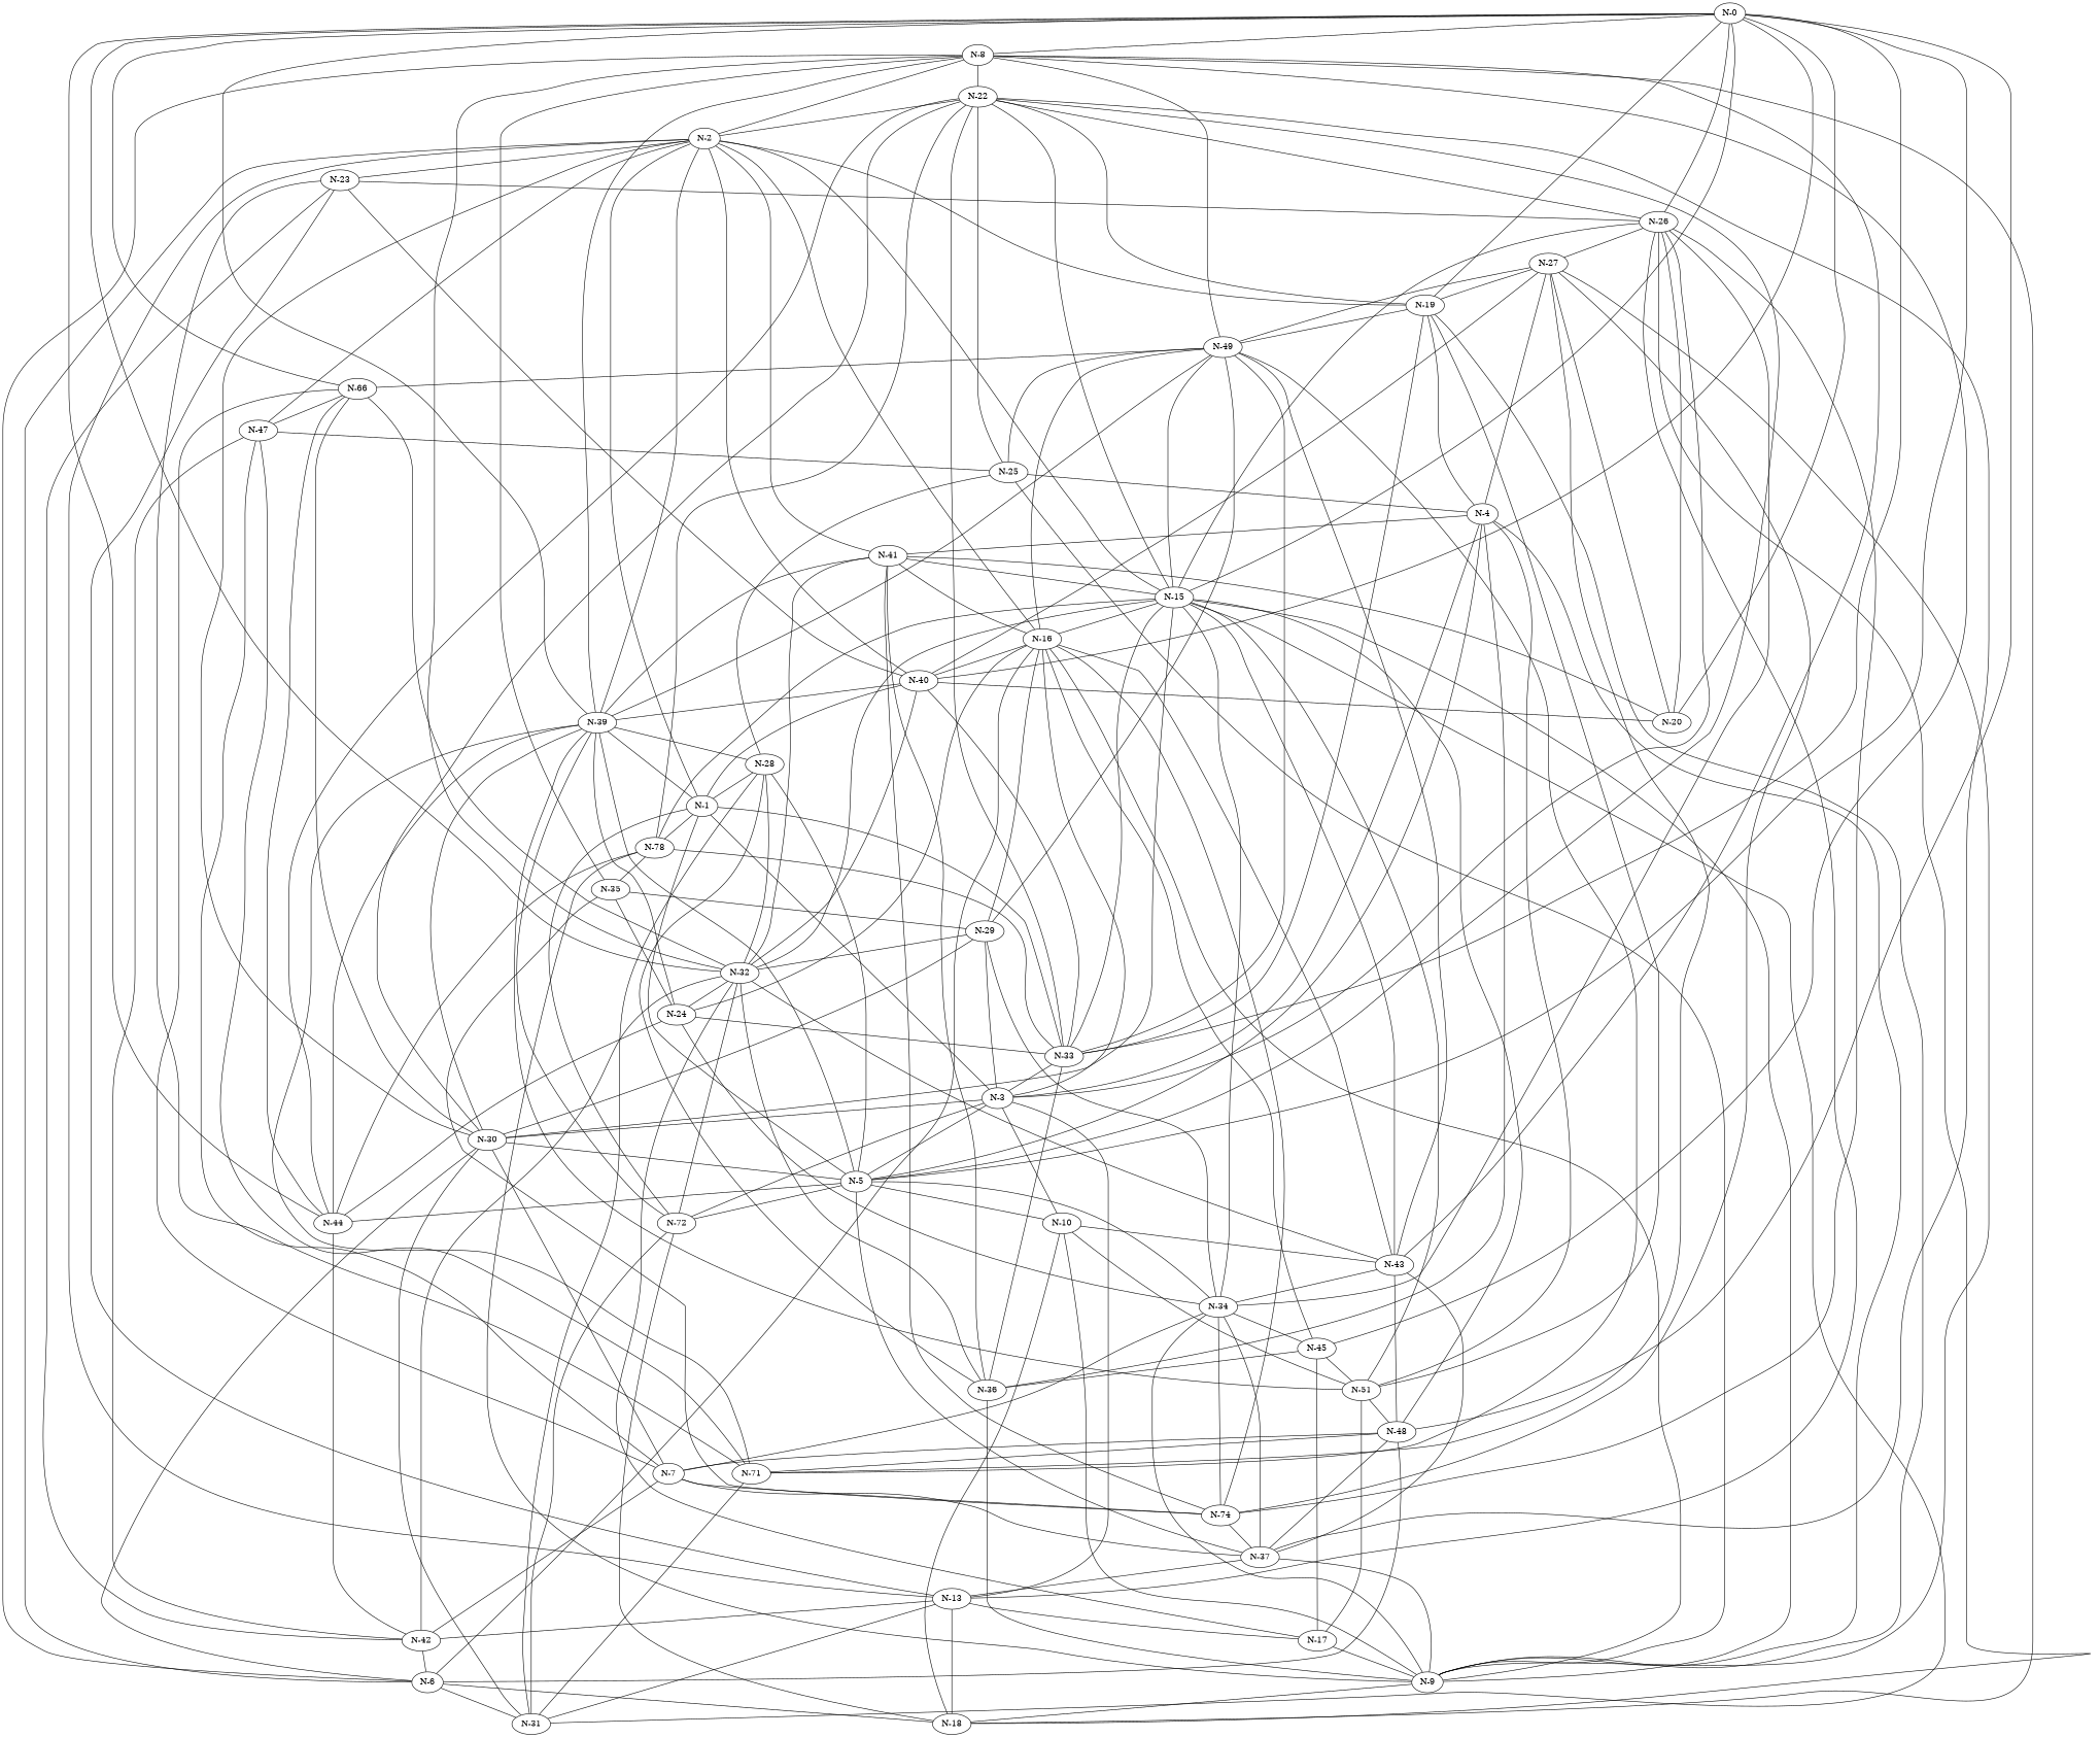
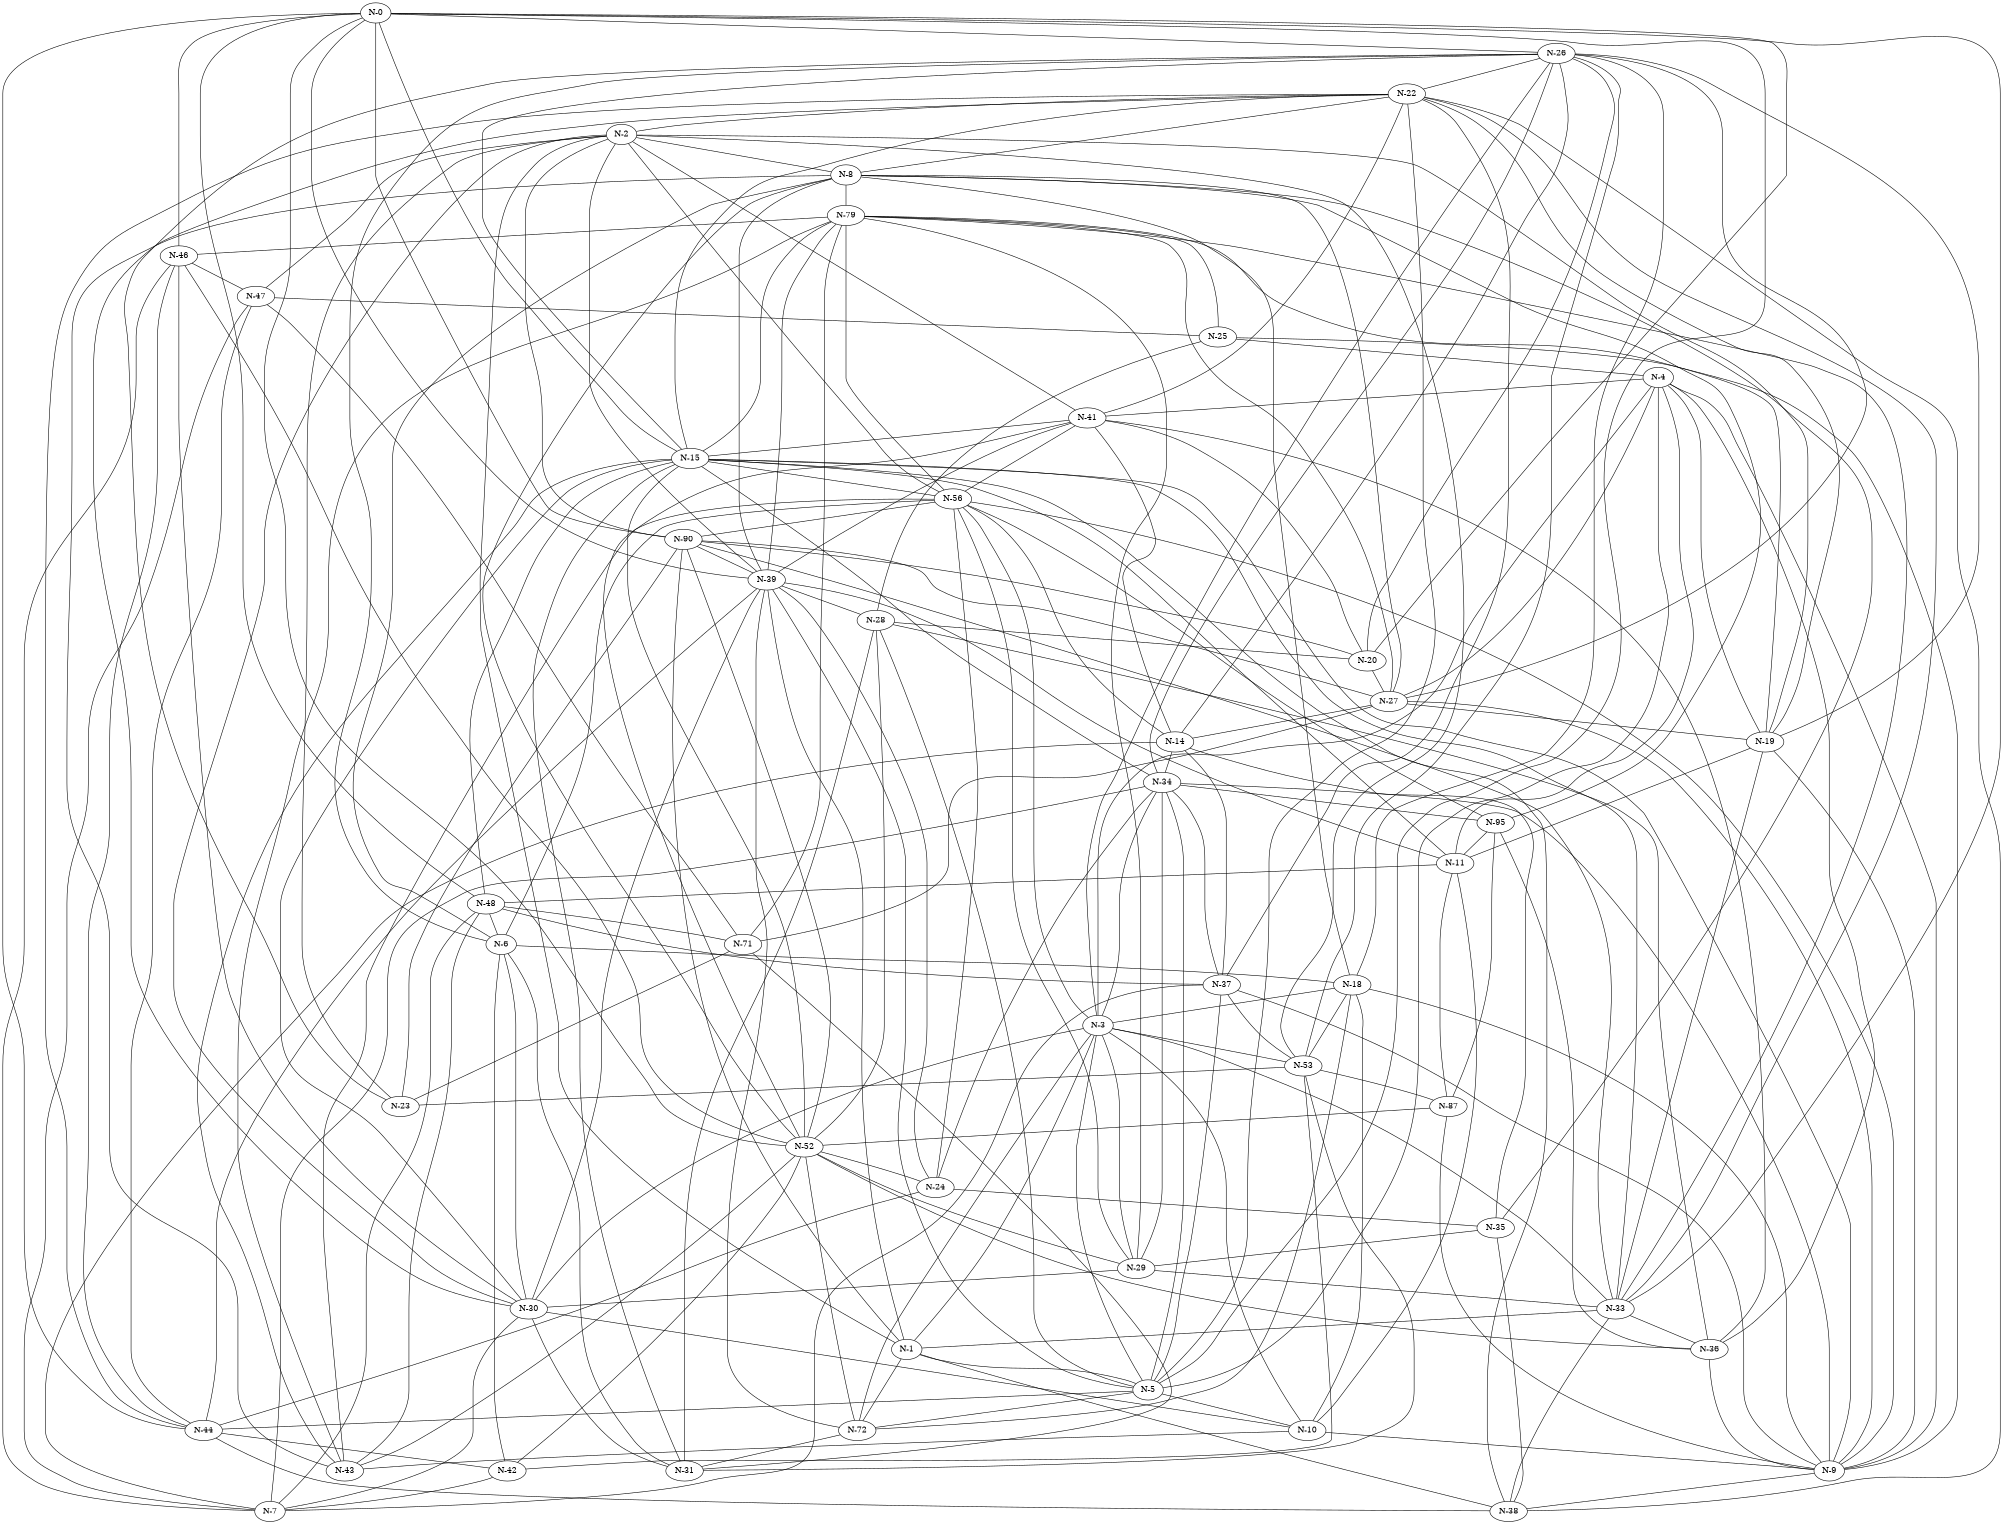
  graph {
    "N-0"
    "N-8"
    "N-26"
    "N-39"
-   "N-40"
-   "N-46" [label="N-66"]
+   "N-40" [label="N-90"]
+   "N-46"
    "N-48"
    "N-22"
    "N-6"
-   "N-32"
+   "N-32" [label="N-52"]
    "N-43"
-   "N-45"
-   "N-49"
+   "N-45" [label="N-95"]
+   "N-49" [label="N-79"]
    "N-3"
    "N-15"
    "N-19"
-   "N-14" [label="N-74"]
+   "N-14"
    "N-34"
    "N-27"
    "N-2"
    n21 [label="N-72"]
    "N-30"
    "N-41"
    "N-44"
-   "N-11" [label="N-51"]
+   "N-11"
    "N-28"
    "N-1"
    "N-20"
    "N-47"
    "N-7"
    "N-37"
    n32 [label="N-71"]
    "N-5"
-   "N-38" [label="N-78"]
+   "N-38"
    "N-23"
    "N-4"
-   "N-13"
+   "N-13" [label="N-53"]
    "N-10"
    "N-18"
    "N-31"
    "N-33"
    "N-35"
-   "N-16"
+   "N-16" [label="N-56"]
    "N-9"
-   "N-17"
+   "N-17" [label="N-87"]
    "N-42"
    "N-25"
    "N-36"
    "N-24"
    "N-29"
-   "N-0" -- "N-8"
+   "N-27" -- "N-8"
    "N-0" -- "N-26"
    "N-0" -- "N-39"
    "N-0" -- "N-40"
    "N-0" -- "N-46"
    "N-0" -- "N-48"
    "N-8" -- "N-22"
    "N-8" -- "N-6"
    "N-8" -- "N-32"
    "N-8" -- "N-43"
    "N-8" -- "N-45"
    "N-8" -- "N-49"
    "N-26" -- "N-22"
    "N-26" -- "N-3"
    "N-26" -- "N-15"
-   "N-0" -- "N-19"
+   "N-26" -- "N-19"
    "N-26" -- "N-14"
    "N-26" -- "N-34"
    "N-26" -- "N-27"
    "N-39" -- "N-8"
    "N-39" -- "N-49"
    "N-39" -- "N-2"
    "N-39" -- n21
    "N-39" -- "N-30"
    "N-39" -- "N-41"
    "N-39" -- "N-44"
    "N-39" -- "N-11"
    "N-39" -- "N-28"
    "N-40" -- "N-39"
    "N-40" -- "N-32"
    "N-40" -- "N-27"
    "N-40" -- "N-1"
    "N-40" -- "N-20"
    "N-46" -- "N-47"
    "N-48" -- "N-6"
    "N-48" -- "N-43"
    "N-48" -- "N-7"
    "N-48" -- "N-37"
    "N-48" -- n32
    "N-22" -- "N-2"
-   "N-22" -- "N-25"
+   "N-22" -- "N-41"
    "N-22" -- "N-37"
    "N-22" -- "N-38"
    "N-22" -- "N-33"
-   "N-6" -- "N-2"
+   "N-6" -- "N-26"
    "N-6" -- "N-18"
    "N-6" -- "N-31"
    "N-32" -- "N-0"
    "N-32" -- "N-46"
    "N-32" -- "N-43"
    "N-32" -- "N-15"
    "N-32" -- "N-41"
    "N-32" -- "N-28"
    "N-32" -- "N-42"
    "N-32" -- "N-36"
    "N-32" -- "N-24"
    "N-43" -- "N-15"
-   "N-43" -- "N-34"
+   "N-3" -- "N-34"
    "N-43" -- "N-16"
    "N-45" -- "N-11"
    "N-45" -- "N-36"
    "N-49" -- "N-46"
    "N-49" -- "N-43"
    "N-49" -- "N-15"
    "N-49" -- "N-33"
    "N-49" -- "N-25"
    "N-3" -- "N-30"
    "N-3" -- "N-5"
    "N-3" -- "N-4"
    "N-3" -- "N-13"
    "N-15" -- "N-0"
    "N-15" -- "N-48"
    "N-15" -- "N-22"
    "N-15" -- "N-30"
    "N-15" -- "N-11"
    "N-15" -- "N-31"
    "N-15" -- "N-33"
    "N-15" -- "N-16"
    "N-19" -- "N-22"
    "N-19" -- "N-49"
    "N-19" -- "N-11"
    "N-19" -- "N-4"
    "N-19" -- "N-33"
    "N-19" -- "N-9"
    "N-14" -- "N-34"
    "N-14" -- "N-41"
    "N-14" -- "N-37"
    "N-34" -- "N-45"
    "N-34" -- "N-15"
    "N-34" -- "N-37"
    "N-34" -- "N-5"
    "N-34" -- "N-9"
    "N-27" -- "N-49"
    "N-27" -- "N-19"
    "N-27" -- "N-14"
    "N-27" -- "N-4"
    "N-2" -- "N-8"
    "N-2" -- "N-40"
-   "N-2" -- "N-15"
    "N-2" -- "N-19"
    "N-2" -- "N-30"
    "N-2" -- "N-23"
    n21 -- "N-32"
    n21 -- "N-3"
    n21 -- "N-18"
    n21 -- "N-31"
    "N-30" -- "N-46"
    "N-30" -- "N-22"
    "N-30" -- "N-6"
    "N-30" -- "N-7"
-   "N-30" -- "N-5"
+   "N-30" -- "N-10"
    "N-30" -- "N-31"
    "N-41" -- "N-15"
    "N-41" -- "N-2"
    "N-41" -- "N-36"
    "N-44" -- "N-0"
    "N-44" -- "N-46"
    "N-44" -- "N-22"
-   "N-42" -- "N-47"
+   "N-44" -- "N-47"
    "N-44" -- "N-38"
    "N-44" -- "N-42"
    "N-11" -- "N-48"
    "N-11" -- "N-4"
-   "N-28" -- "N-1"
+   "N-28" -- "N-20"
    "N-28" -- "N-5"
    "N-28" -- "N-25"
    "N-28" -- "N-36"
    "N-1" -- "N-39"
    "N-1" -- "N-3"
    "N-1" -- "N-2"
    "N-1" -- n21
    "N-1" -- "N-5"
    "N-1" -- "N-38"
    "N-20" -- "N-0"
    "N-20" -- "N-26"
    "N-20" -- "N-27"
    "N-20" -- "N-41"
    "N-47" -- "N-2"
    "N-47" -- "N-7"
    "N-47" -- n32
    "N-47" -- "N-25"
    "N-7" -- "N-46"
    "N-7" -- "N-14"
    "N-7" -- "N-34"
-   "N-37" -- "N-43"
    "N-37" -- "N-7"
    "N-37" -- "N-5"
    "N-37" -- "N-13"
    "N-37" -- "N-9"
-   n32 -- "N-39"
    n32 -- "N-49"
    n32 -- "N-27"
    n32 -- "N-23"
    n32 -- "N-31"
    "N-5" -- "N-0"
    "N-5" -- "N-39"
    "N-5" -- "N-22"
    "N-5" -- n21
    "N-5" -- "N-44"
    "N-5" -- "N-10"
    "N-38" -- "N-15"
    "N-38" -- "N-33"
    "N-38" -- "N-35"
    "N-23" -- "N-26"
    "N-23" -- "N-40"
    "N-4" -- "N-41"
    "N-4" -- "N-5"
    "N-4" -- "N-9"
    "N-13" -- "N-26"
    "N-13" -- "N-2"
    "N-13" -- "N-23"
    "N-13" -- "N-18"
    "N-13" -- "N-31"
    "N-13" -- "N-17"
    "N-13" -- "N-42"
    "N-10" -- "N-43"
    "N-10" -- "N-3"
    "N-10" -- "N-11"
    "N-10" -- "N-18"
    "N-10" -- "N-9"
    "N-18" -- "N-8"
    "N-18" -- "N-26"
+   "N-18" -- "N-3"
    "N-31" -- "N-28"
    "N-33" -- "N-0"
    "N-33" -- "N-40"
    "N-33" -- "N-3"
    "N-33" -- "N-1"
    "N-33" -- "N-36"
    "N-35" -- "N-8"
    "N-35" -- "N-14"
    "N-35" -- "N-29"
    "N-16" -- "N-40"
    "N-16" -- "N-6"
    "N-16" -- "N-45"
    "N-16" -- "N-49"
    "N-16" -- "N-3"
    "N-16" -- "N-14"
    "N-16" -- "N-2"
    "N-16" -- "N-41"
    "N-16" -- "N-9"
    "N-16" -- "N-24"
    "N-9" -- "N-15"
    "N-9" -- "N-27"
    "N-9" -- "N-38"
    "N-9" -- "N-18"
    "N-9" -- "N-25"
    "N-17" -- "N-32"
    "N-17" -- "N-45"
    "N-17" -- "N-11"
    "N-17" -- "N-9"
    "N-42" -- "N-6"
    "N-42" -- "N-7"
-   "N-42" -- "N-23"
    "N-25" -- "N-4"
    "N-36" -- "N-4"
    "N-36" -- "N-9"
    "N-24" -- "N-39"
    "N-24" -- "N-34"
    "N-24" -- "N-44"
    "N-24" -- "N-35"
    "N-29" -- "N-32"
    "N-29" -- "N-49"
    "N-29" -- "N-3"
    "N-29" -- "N-34"
    "N-29" -- "N-30"
-   "N-24" -- "N-33"
+   "N-29" -- "N-33"
    "N-29" -- "N-16"
  }
